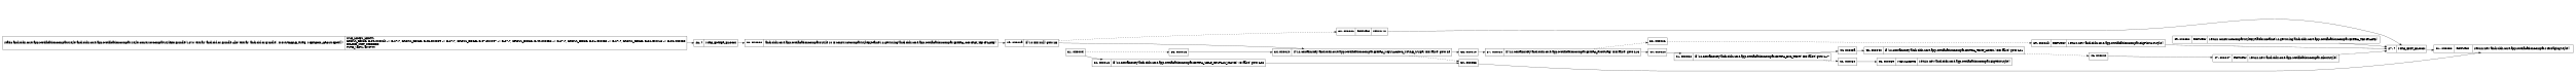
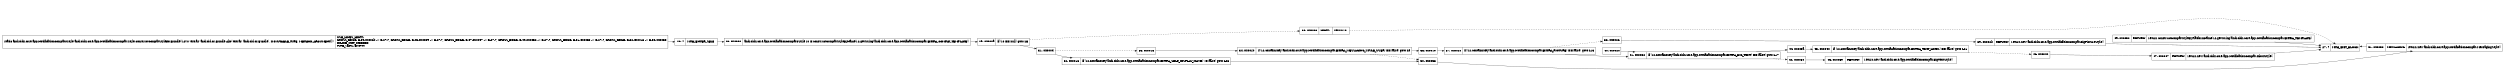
  digraph {
    rankdir=LR
    node [shape=record]
-   n1 [label="{26\:\ ?|MTH_ENTER_BLOCK\l}"]
+   n1 [label="{26\:\ ?|MTH_ENTER_SELF\l}"]
    n2 [label="{28\:\ 0x0000|androidx.core.app.NotificationCompat$Style r0 = constructCompatStyleByName(r2.getString(androidx.core.app.NotificationCompat.EXTRA_COMPAT_TEMPLATE))\l}"]
    n3 [label="{29\:\ 0x000a|if (r0 == null) goto L5\l}"]
-   n4 [label="{30\:\ 0x000c|RETURN\l|return r0\l}"]
+   n4 [label="{30\:\ 0x000c|HINTS\l|return r0\l}"]
    n5 [label="{31\:\ 0x000d}"]
    n6 [label="{27\:\ ?|MTH_EXIT_BLOCK\l}"]
    n7 [label="{32\:\ 0x0013|if (r2.containsKey(androidx.core.app.NotificationCompat.EXTRA_SELF_DISPLAY_NAME) != false) goto L23\l}"]
    n8 [label="{33\:\ 0x0015}"]
    n9 [label="{50\:\ 0x0053}"]
    n10 [label="{34\:\ 0x001b|if (r2.containsKey(androidx.core.app.NotificationCompat.EXTRA_MESSAGING_STYLE_USER) == false) goto L9\l}"]
-   n11 [label="{51\:\ 0x0058|RETURN\l|return new androidx.core.app.NotificationCompat.MessagingStyle()\l}"]
+   n11 [label="{51\:\ 0x0058|MESSAGING\l|return new androidx.core.app.NotificationCompat.MessagingStyle()\l}"]
    n12 [label="{36\:\ 0x001e}"]
    n13 [label="{37\:\ 0x0024|if (r2.containsKey(androidx.core.app.NotificationCompat.EXTRA_PICTURE) == false) goto L13\l}"]
    n14 [label="{38\:\ 0x0026}"]
    n15 [label="{40\:\ 0x002c}"]
    n16 [label="{39\:\ 0x002b|RETURN\l|return new androidx.core.app.NotificationCompat.BigPictureStyle()\l}"]
    n17 [label="{41\:\ 0x0032|if (r2.containsKey(androidx.core.app.NotificationCompat.EXTRA_BIG_TEXT) == false) goto L17\l}"]
    n18 [label="{42\:\ 0x0034}"]
    n19 [label="{44\:\ 0x003a}"]
-   n20 [label="{43\:\ 0x0039|MESSAGING\l|return new androidx.core.app.NotificationCompat.BigTextStyle()\l}"]
+   n20 [label="{43\:\ 0x0039|RETURN\l|return new androidx.core.app.NotificationCompat.BigTextStyle()\l}"]
    n21 [label="{45\:\ 0x0040|if (r2.containsKey(androidx.core.app.NotificationCompat.EXTRA_TEXT_LINES) == false) goto L21\l}"]
    n22 [label="{46\:\ 0x0042}"]
    n23 [label="{47\:\ 0x0047|RETURN\l|return new androidx.core.app.NotificationCompat.InboxStyle()\l}"]
    n24 [label="{49\:\ 0x0052|RETURN\l|return constructCompatStyleByPlatformName(r2.getString(androidx.core.app.NotificationCompat.EXTRA_TEMPLATE))\l}"]
    n25 [label="{static androidx.core.app.NotificationCompat$Style androidx.core.app.NotificationCompat.Style.constructCompatStyleForBundle((r2v0 'extras' android.os.Bundle A[D('extras' android.os.Bundle), IMMUTABLE_TYPE, METHOD_ARGUMENT]))  | USE_LINES_HINTS\lCROSS_EDGE: B:39:0x002b \-\> B:27:?, CROSS_EDGE: B:43:0x0039 \-\> B:27:?, CROSS_EDGE: B:47:0x0047 \-\> B:27:?, CROSS_EDGE: B:49:0x0052 \-\> B:27:?, CROSS_EDGE: B:51:0x0058 \-\> B:27:?, CROSS_EDGE: B:32:0x0013 \-\> B:50:0x0053\lINLINE_NOT_NEEDED\lTYPE_VARS: EMPTY\l}"]
    n1 -> n2
    n2 -> n3
    n3 -> n4 [style=dashed]
-   n3 -> n10
-   n4 -> n6
+   n3 -> n5
+   n4 -> n6 [style=dashed]
    n5 -> n7
    n5 -> n8 [style=dashed]
    n7 -> n9
    n8 -> n10
    n9 -> n11
    n10 -> n9 [style=dashed]
    n10 -> n12
-   n6 -> n11
+   n11 -> n6
    n12 -> n13
    n13 -> n14 [style=dashed]
-   n13 -> n15
-   n14 -> n16 [style=dashed]
+   n13 -> n17
+   n14 -> n16
    n15 -> n17
    n16 -> n6
    n17 -> n18 [style=dashed]
    n17 -> n19
    n18 -> n20
    n19 -> n21
    n21 -> n22 [style=dashed]
    n22 -> n23
    n23 -> n6
    n24 -> n6
    n25 -> n1
  }
